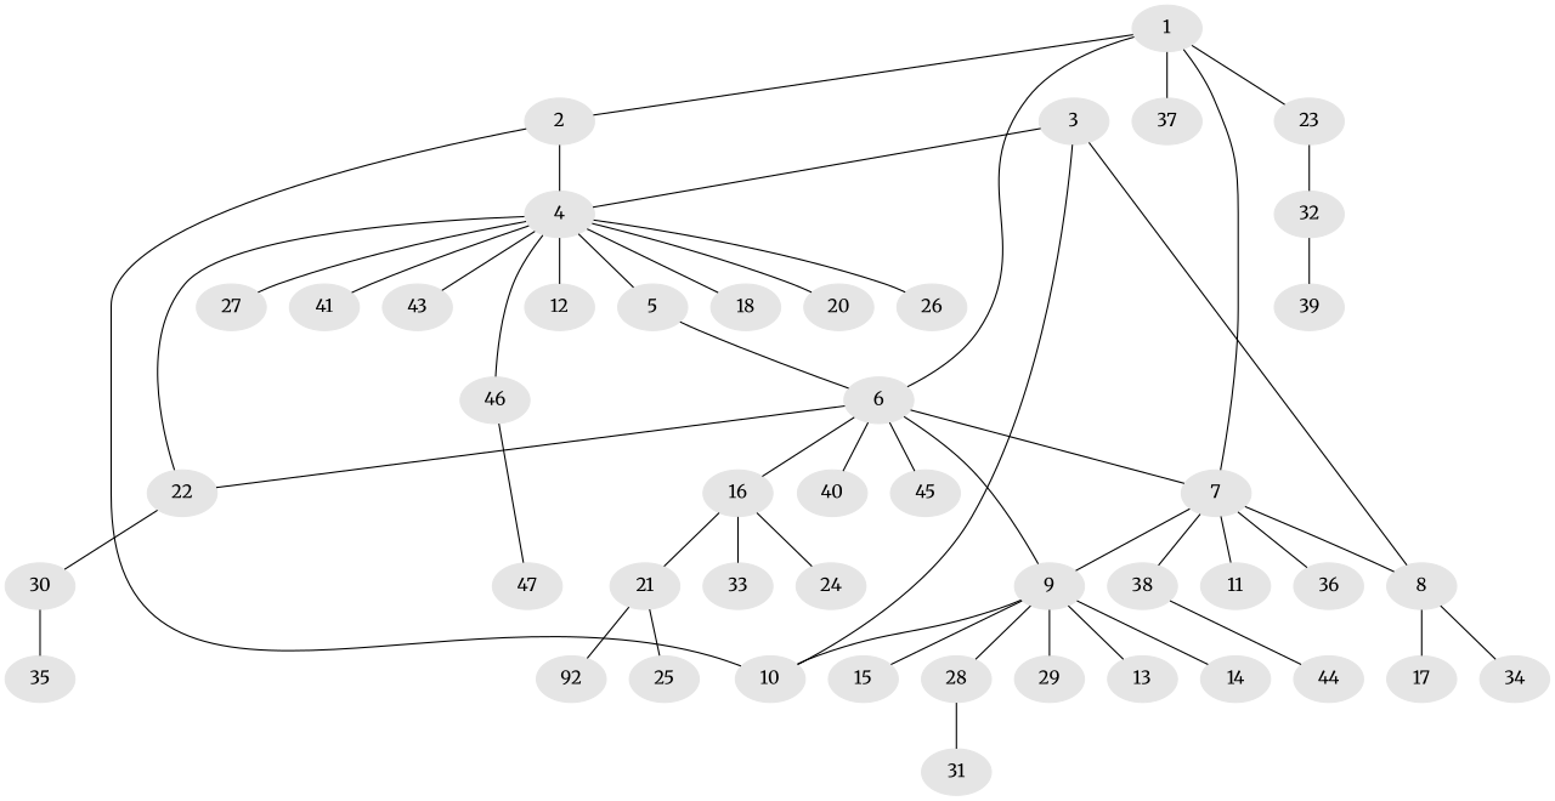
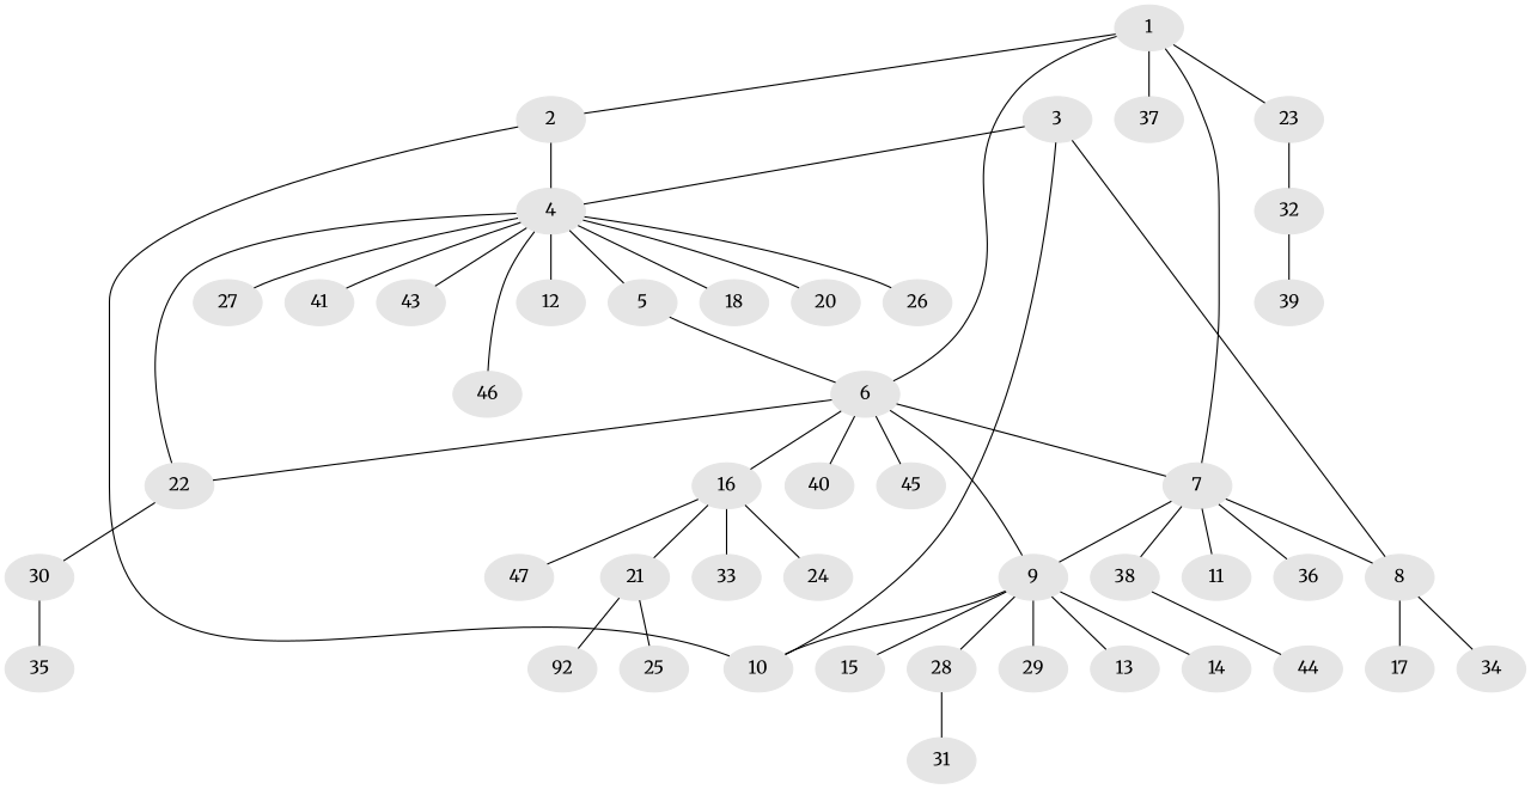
  graph {
    fontname=Merriweather
    node [color=gray90 fontname=Merriweather style=filled]
    edge [fontname=Merriweather]
    1
    2
    6
    7
    23
    37
    4
    10
    22
    9
    16
    40
    45
    8
    11
    36
    38
    32
    5
    12
    18
    20
    26
    27
    41
    43
    46
    3
    17
    34
    30
    13
    14
    15
    28
    29
    21
    24
    33
    47
    44
    31
    25
    n44 [label=92]
    35
    39
    1 -- 2
    1 -- 6
    1 -- 7
    1 -- 23
    1 -- 37
    2 -- 4
    2 -- 10
    6 -- 7
    6 -- 22
    6 -- 9
    6 -- 16
    6 -- 40
    6 -- 45
    7 -- 9
    7 -- 8
    7 -- 11
    7 -- 36
    7 -- 38
    23 -- 32
    4 -- 22
    4 -- 5
    4 -- 12
    4 -- 18
    4 -- 20
    4 -- 26
    4 -- 27
    4 -- 41
    4 -- 43
    4 -- 46
    22 -- 30
    9 -- 10
    9 -- 13
    9 -- 14
    9 -- 15
    9 -- 28
    9 -- 29
    16 -- 21
    16 -- 24
    16 -- 33
-   46 -- 47
+   16 -- 47
    8 -- 17
    8 -- 34
    38 -- 44
    32 -- 39
    5 -- 6
    3 -- 4
    3 -- 10
    3 -- 8
    30 -- 35
    28 -- 31
    21 -- 25
    21 -- n44
  }
